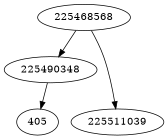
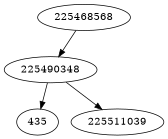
  strict digraph {
    225468568
    225490348
-   405
+   405 [label=435]
    225511039
    225468568 -> 225490348
    225490348 -> 405
-   225468568 -> 225511039
+   225490348 -> 225511039
  }
